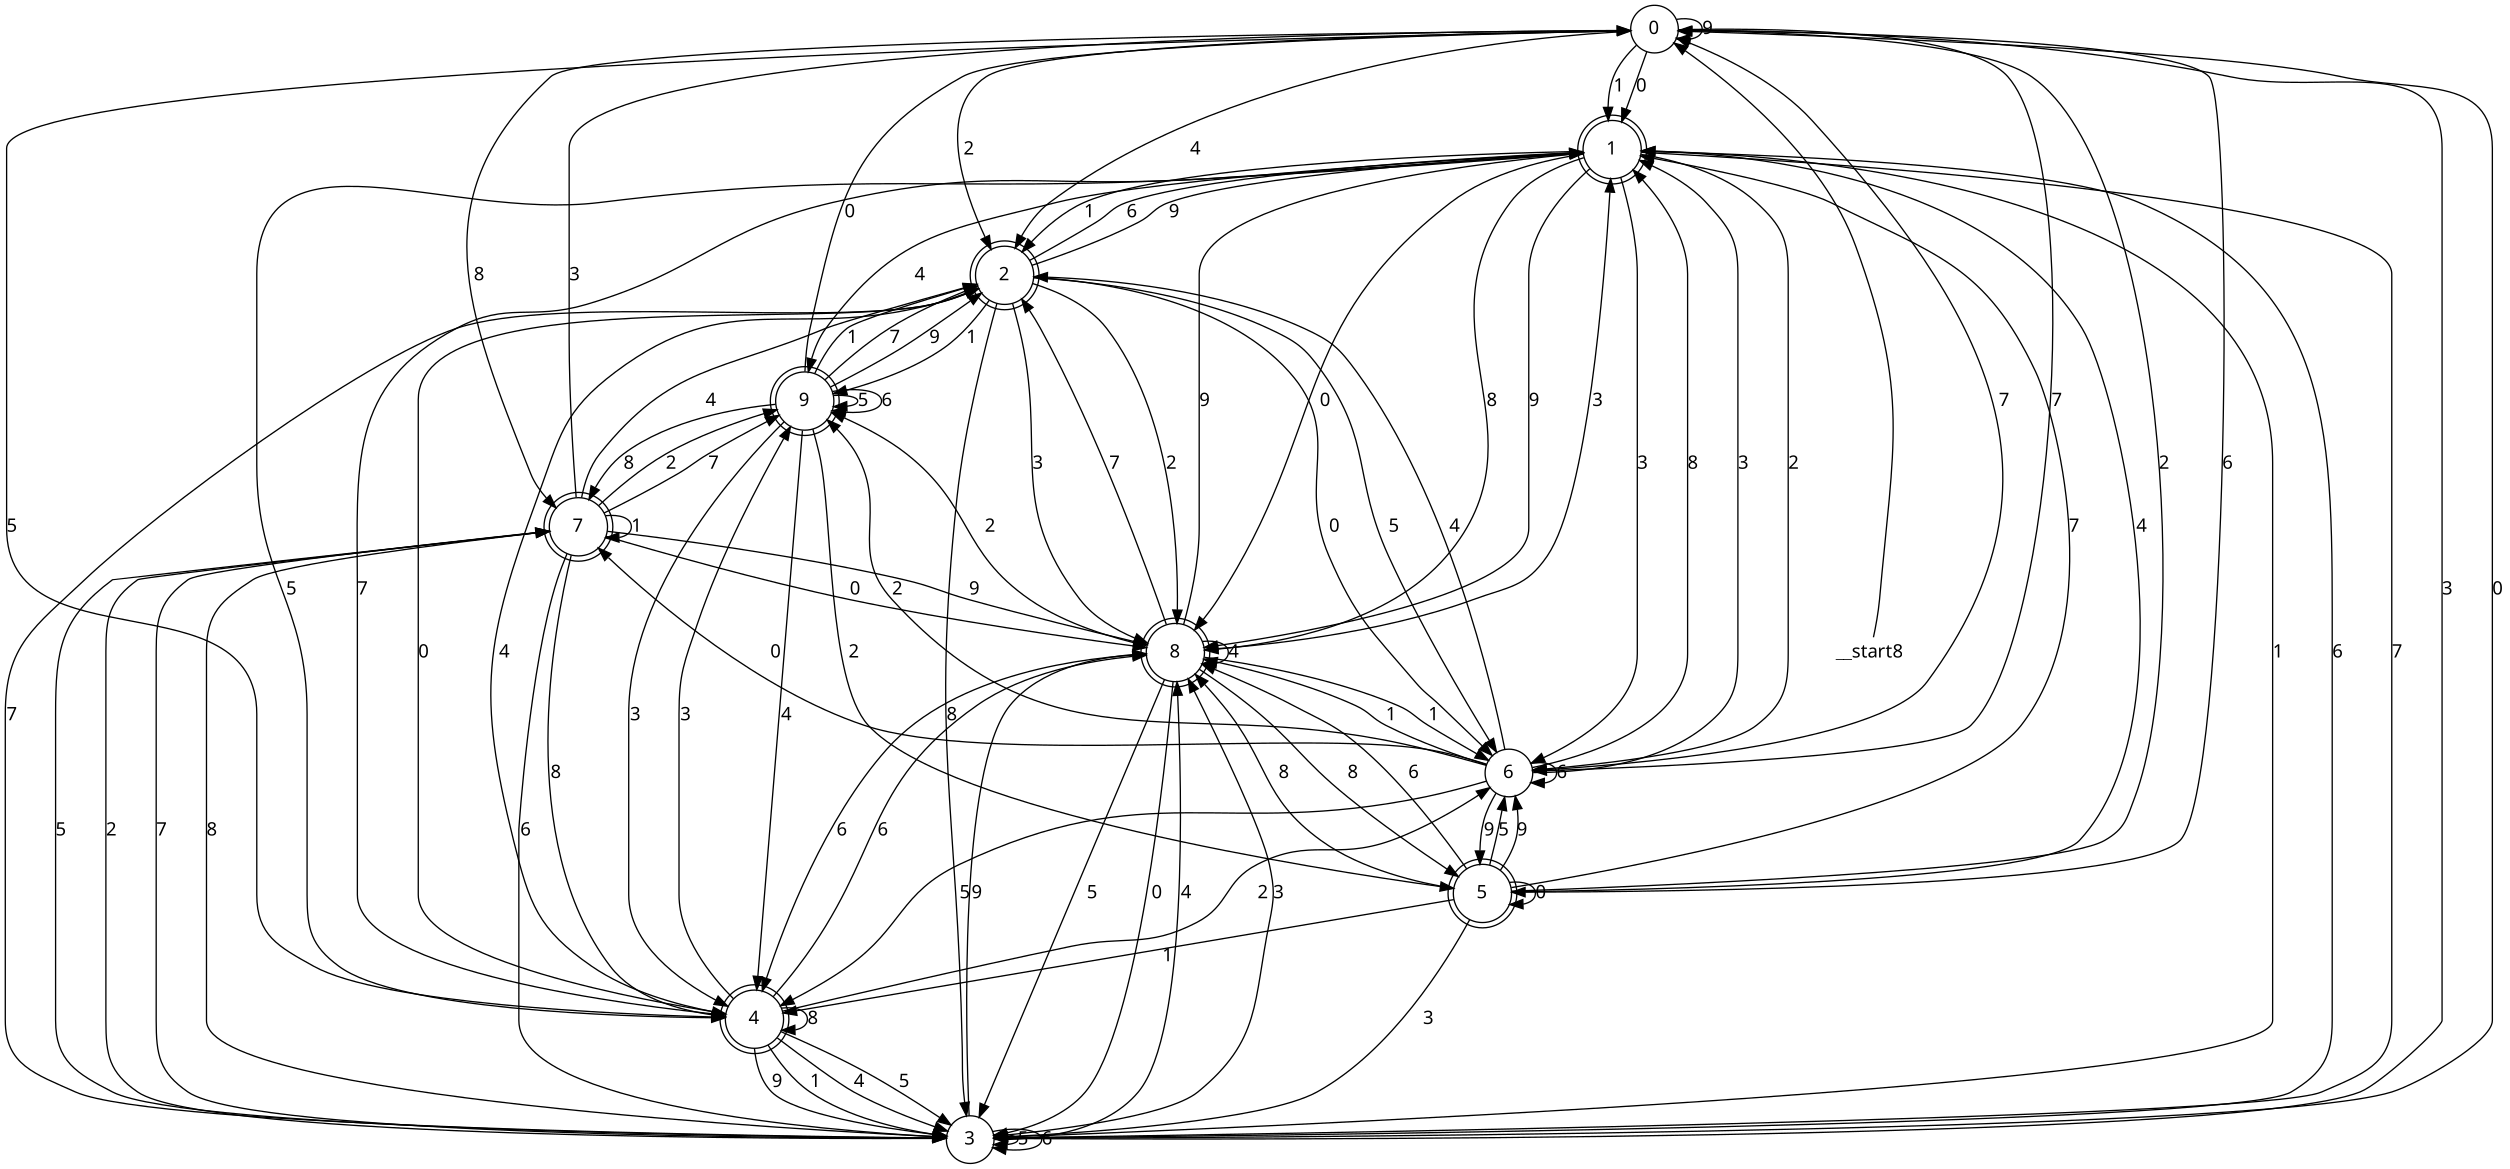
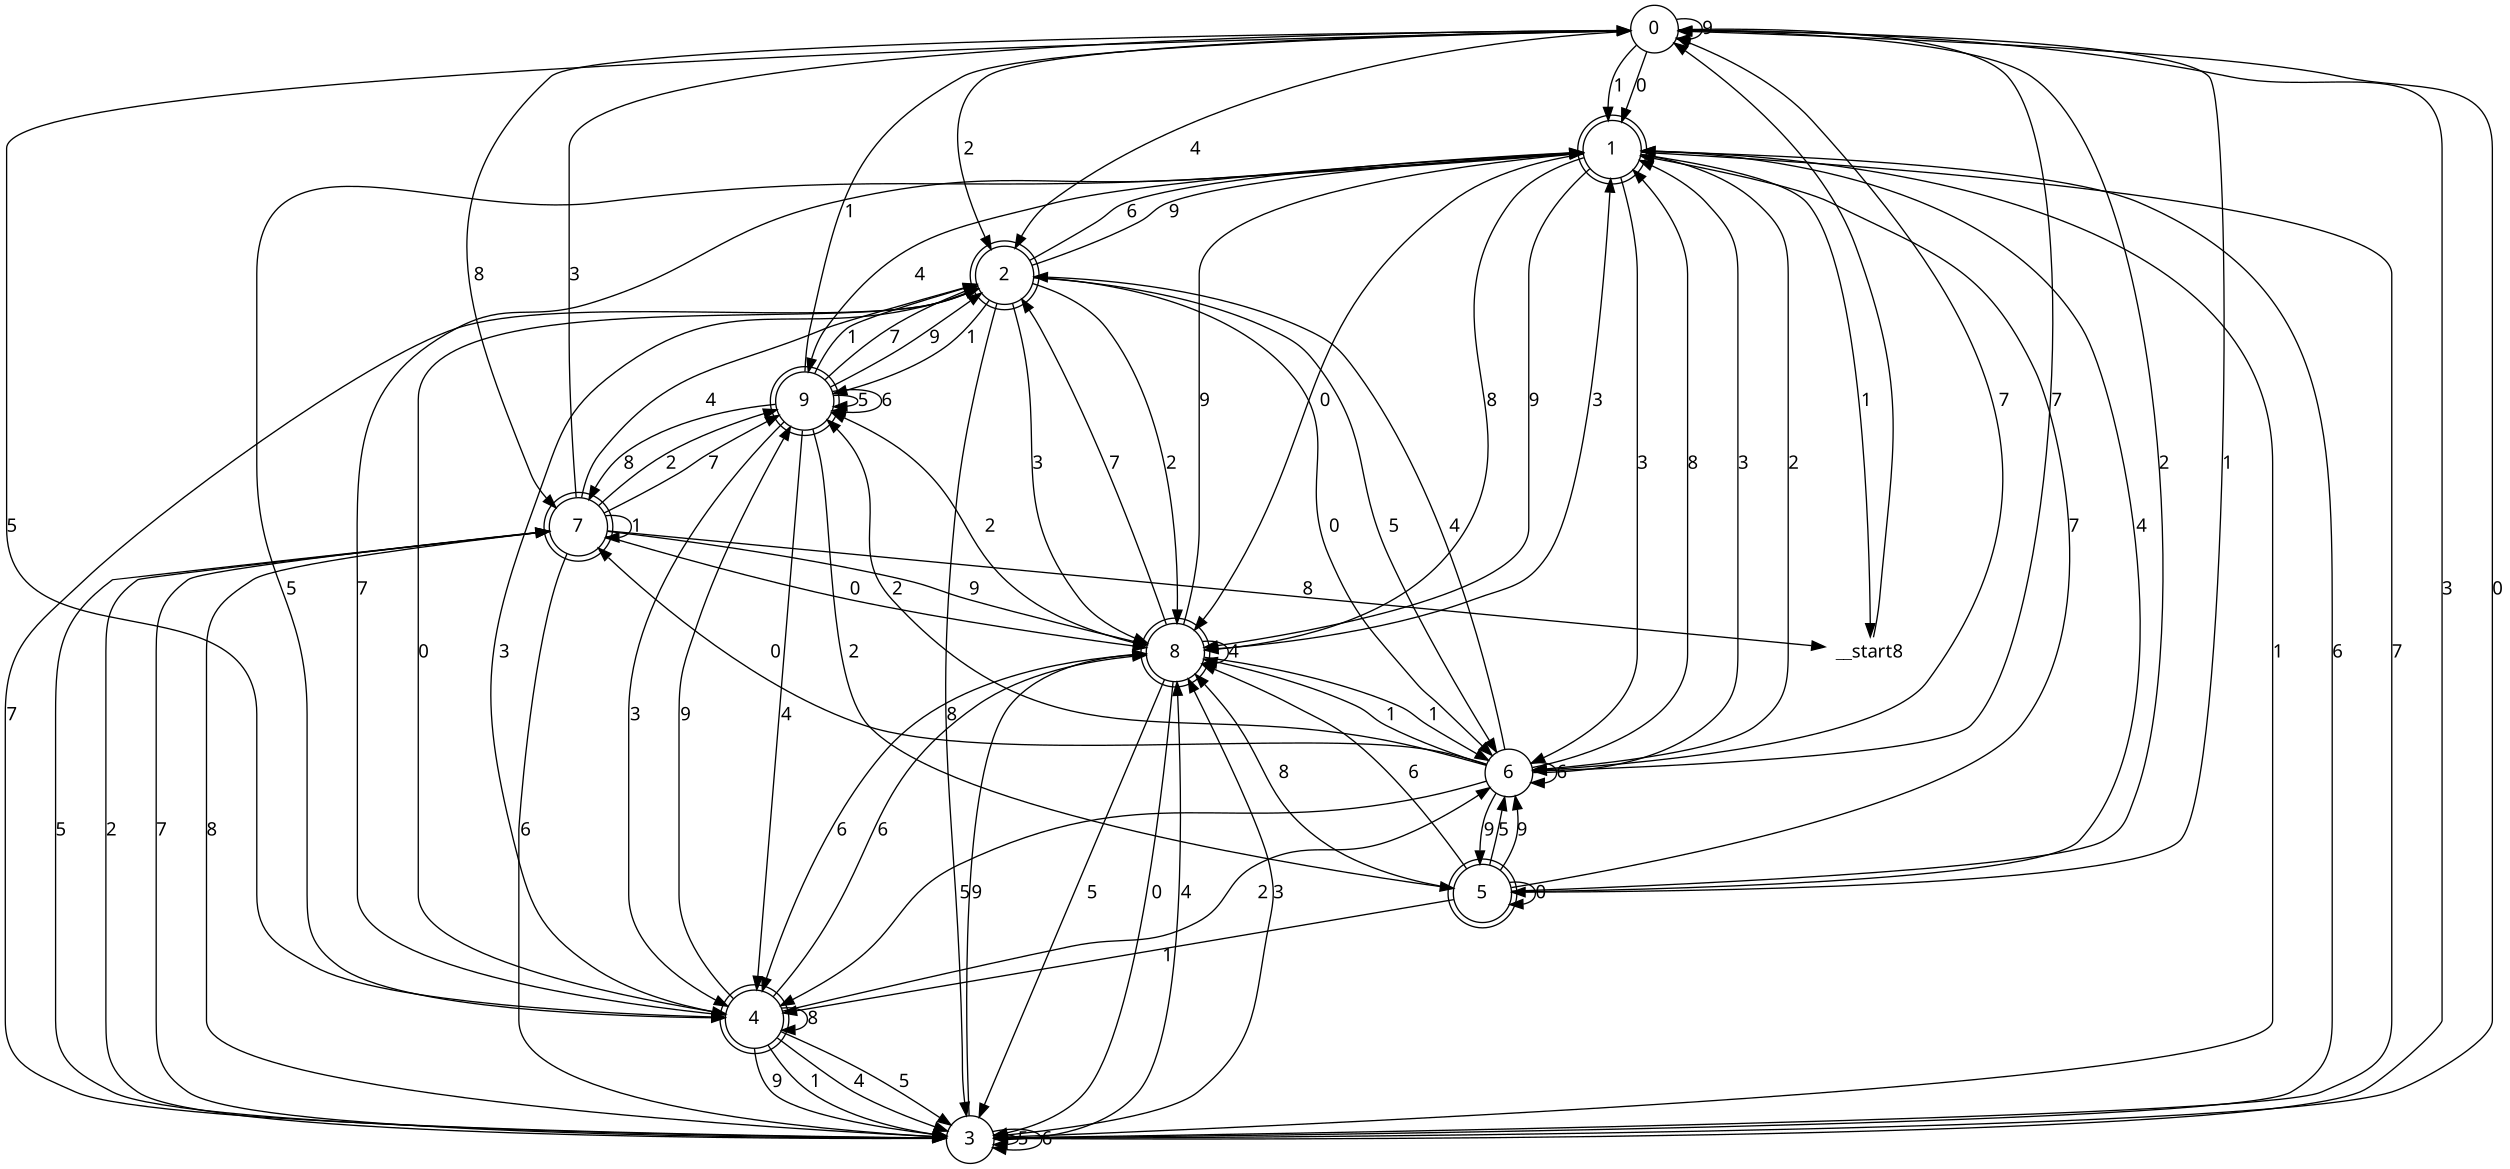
  digraph {
    fontname="Noto Sans"
    node [fontname="Noto Sans" shape=doublecircle]
    edge [fontname="Noto Sans"]
    n1 [label=0 shape=circle]
    n2 [label=1]
    n3 [label=2]
    n4 [label=3 shape=circle]
    n5 [label=4]
    n6 [label=5]
    n7 [label=6 shape=circle]
    n8 [label=7]
    n9 [label=8]
    n10 [label=9]
    n11 [height=0 label=__start8 shape=none width=0]
    n1 -> n1 [label=9]
    n1 -> n2 [label=0]
    n1 -> n2 [label=1]
    n1 -> n3 [label=2]
    n1 -> n3 [label=4]
    n1 -> n4 [label=3]
    n1 -> n5 [label=5]
-   n1 -> n6 [label=6]
+   n1 -> n6 [label=1]
    n1 -> n7 [label=7]
    n1 -> n8 [label=8]
-   n2 -> n3 [label=1]
+   n2 -> n11 [label=1]
    n2 -> n4 [label=6]
    n2 -> n4 [label=7]
    n2 -> n5 [label=5]
    n2 -> n7 [label=2]
    n2 -> n7 [label=3]
    n2 -> n9 [label=0]
    n2 -> n9 [label=8]
    n2 -> n9 [label=9]
    n2 -> n10 [label=4]
    n3 -> n2 [label=6]
    n3 -> n2 [label=9]
    n3 -> n4 [label=7]
    n3 -> n4 [label=8]
-   n3 -> n5 [label=4]
+   n3 -> n5 [label=3]
    n3 -> n7 [label=0]
    n3 -> n7 [label=5]
    n3 -> n9 [label=2]
    n3 -> n9 [label=3]
    n3 -> n10 [label=1]
    n4 -> n1 [label=0]
    n4 -> n2 [label=1]
    n4 -> n4 [label=5]
    n4 -> n4 [label=6]
    n4 -> n8 [label=2]
    n4 -> n8 [label=7]
    n4 -> n8 [label=8]
    n4 -> n9 [label=3]
    n4 -> n9 [label=4]
    n4 -> n9 [label=9]
    n5 -> n2 [label=7]
    n5 -> n3 [label=0]
    n5 -> n4 [label=1]
    n5 -> n4 [label=4]
    n5 -> n4 [label=5]
    n5 -> n4 [label=9]
    n5 -> n5 [label=8]
    n5 -> n7 [label=2]
    n5 -> n9 [label=6]
-   n5 -> n10 [label=3]
+   n5 -> n10 [label=9]
    n6 -> n1 [label=2]
    n6 -> n2 [label=4]
    n6 -> n2 [label=7]
-   n6 -> n4 [label=3]
    n6 -> n5 [label=1]
    n6 -> n6 [label=0]
    n6 -> n7 [label=5]
    n6 -> n7 [label=9]
    n6 -> n9 [label=6]
    n6 -> n9 [label=8]
    n7 -> n1 [label=7]
    n7 -> n2 [label=3]
    n7 -> n2 [label=8]
    n7 -> n3 [label=4]
    n7 -> n5 [label=5]
    n7 -> n6 [label=9]
    n7 -> n7 [label=6]
    n7 -> n8 [label=0]
    n7 -> n9 [label=1]
    n7 -> n10 [label=2]
    n8 -> n1 [label=3]
    n8 -> n3 [label=4]
    n8 -> n4 [label=5]
    n8 -> n4 [label=6]
-   n8 -> n5 [label=8]
+   n8 -> n11 [label=8]
    n8 -> n8 [label=1]
    n8 -> n9 [label=0]
    n8 -> n9 [label=9]
    n8 -> n10 [label=2]
    n8 -> n10 [label=7]
    n9 -> n2 [label=3]
    n9 -> n2 [label=9]
    n9 -> n3 [label=7]
    n9 -> n4 [label=0]
    n9 -> n4 [label=5]
    n9 -> n5 [label=6]
-   n9 -> n6 [label=8]
    n9 -> n7 [label=1]
    n9 -> n9 [label=4]
    n9 -> n10 [label=2]
-   n10 -> n1 [label=0]
+   n10 -> n1 [label=1]
    n10 -> n3 [label=1]
    n10 -> n3 [label=7]
    n10 -> n3 [label=9]
    n10 -> n5 [label=3]
    n10 -> n5 [label=4]
    n10 -> n6 [label=2]
    n10 -> n8 [label=8]
    n10 -> n10 [label=5]
    n10 -> n10 [label=6]
    n11 -> n1
  }
